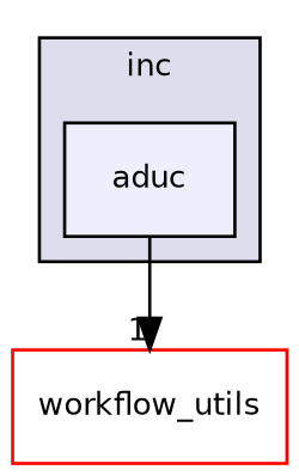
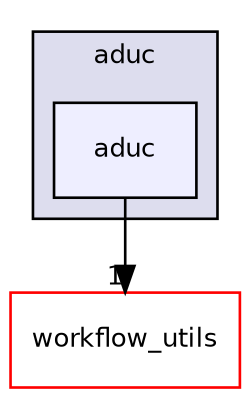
  digraph {
    compound=true
    node [fontname=Helvetica fontsize=10 shape=box style=filled]
    n1 [fillcolor="#eeeeff" label=aduc pencolor=black]
    n2 [color=red fillcolor=white label=workflow_utils]
    subgraph cluster_1 {
      bgcolor="#ddddee"
      fontname=Helvetica
      fontsize=10
-     label=inc
+     label=aduc
      pencolor=black
      n1
    }
    n1 -> n2 [headlabel=1 labeldistance=1.5 labelfontname=Helvetica labelfontsize=10]
  }
